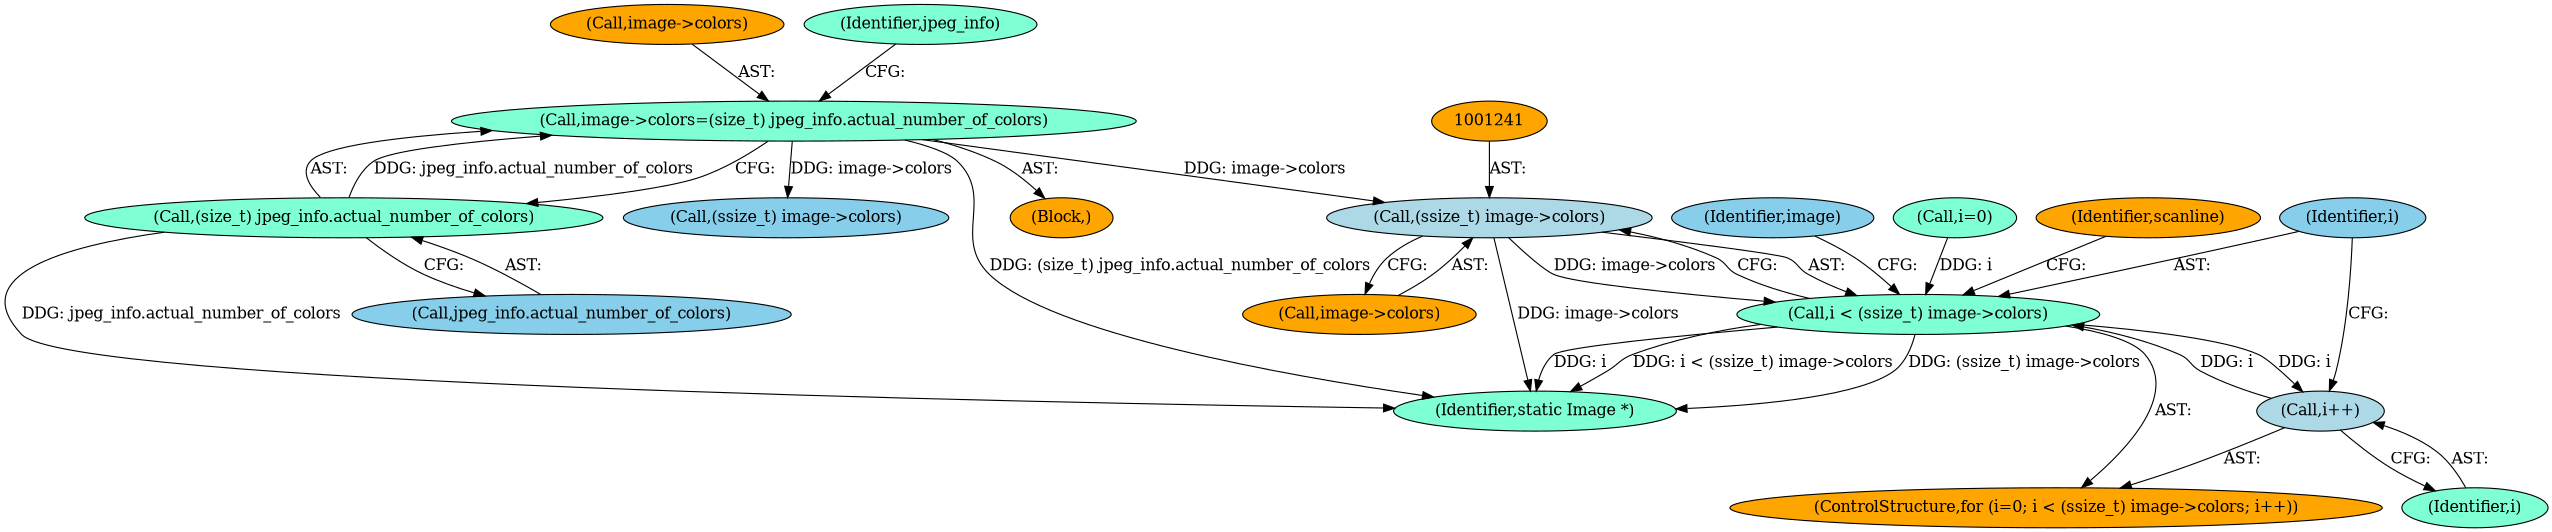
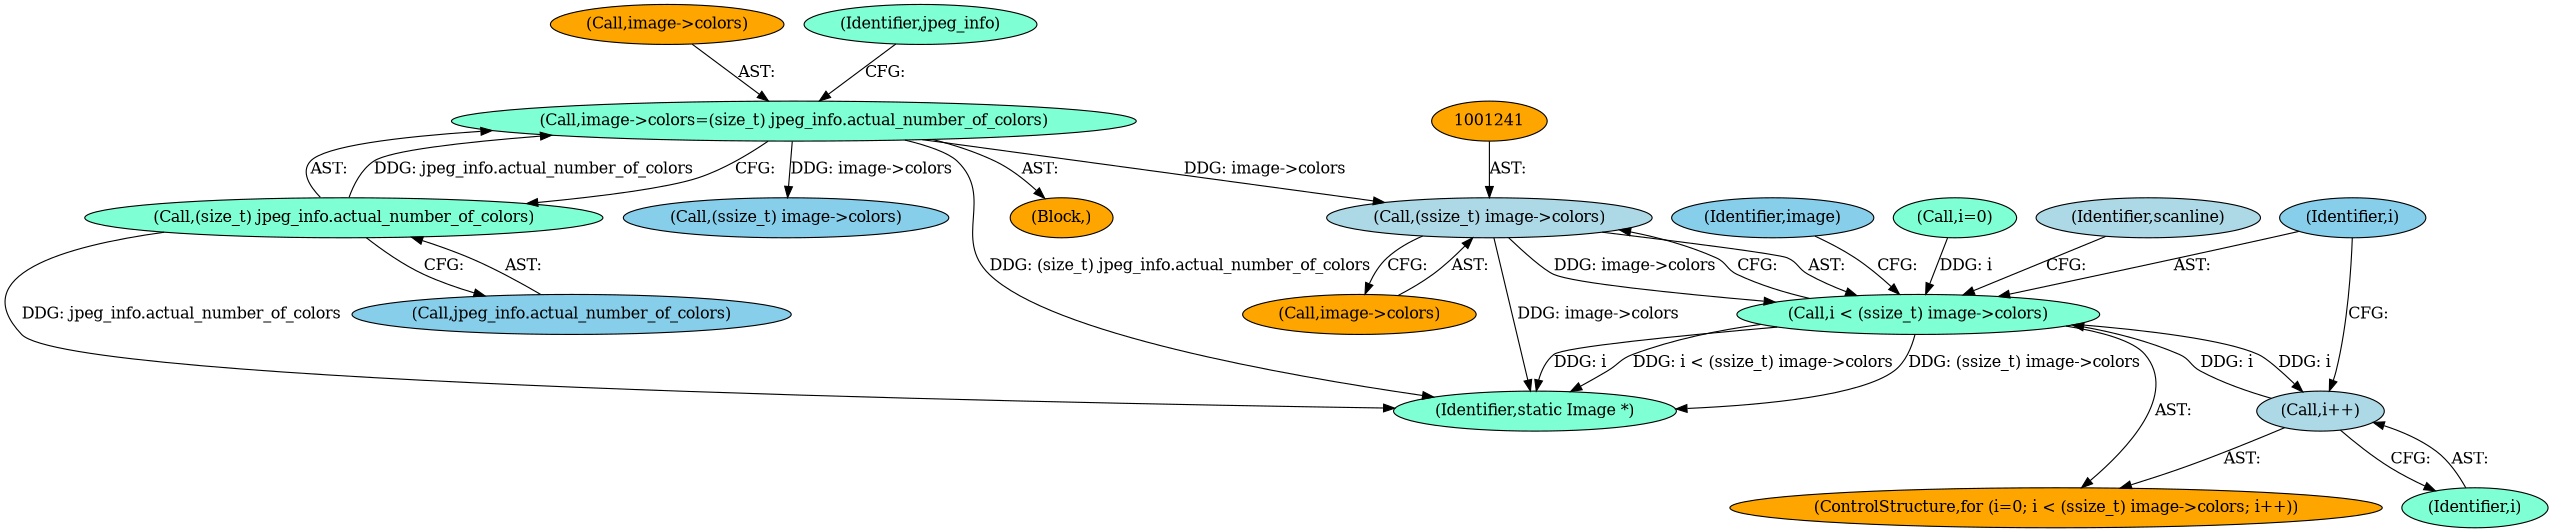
  digraph {
    node [fillcolor=aquamarine style=filled]
    n1 [fillcolor=lightblue label="(Call,(ssize_t) image->colors)"]
    n2 [label="(Call,i < (ssize_t) image->colors)"]
    n3 [fillcolor=orange label="(Call,image->colors)"]
    n4 [label="(Identifier,static Image *)"]
    n5 [fillcolor=lightblue label="(Call,i++)"]
    n6 [fillcolor=orange label="(ControlStructure,for (i=0; i < (ssize_t) image->colors; i++))"]
    n7 [label="(Call,image->colors=(size_t) jpeg_info.actual_number_of_colors)"]
    n8 [label="(Call,(size_t) jpeg_info.actual_number_of_colors)"]
    n9 [fillcolor=orange label="(Block,)"]
    n10 [fillcolor=skyblue label="(Call,(ssize_t) image->colors)"]
    n11 [fillcolor=skyblue label="(Call,jpeg_info.actual_number_of_colors)"]
    n12 [label="(Identifier,i)"]
    n13 [fillcolor=skyblue label="(Identifier,i)"]
    n14 [fillcolor=skyblue label="(Identifier,image)"]
    n15 [label="(Call,i=0)"]
    n16 [fillcolor=orange label="(Call,image->colors)"]
    n17 [label="(Identifier,jpeg_info)"]
-   n18 [fillcolor=orange label="(Identifier,scanline)"]
+   n18 [fillcolor=lightblue label="(Identifier,scanline)"]
    1001241 [fillcolor=orange]
    n1 -> n2 [label="AST: "]
    n1 -> n2 [label="DDG: image->colors"]
    n1 -> n3 [label="CFG: "]
    n1 -> n4 [label="DDG: image->colors"]
    n2 -> n1 [label="CFG: "]
    n2 -> n4 [label="DDG: i"]
    n2 -> n4 [label="DDG: i < (ssize_t) image->colors"]
    n2 -> n4 [label="DDG: (ssize_t) image->colors"]
    n2 -> n5 [label="DDG: i"]
    n2 -> n6 [label="AST: "]
    n3 -> n1 [label="AST: "]
    n5 -> n2 [label="DDG: i"]
    n5 -> n6 [label="AST: "]
    n5 -> n12 [label="CFG: "]
    n7 -> n1 [label="DDG: image->colors"]
    n7 -> n4 [label="DDG: (size_t) jpeg_info.actual_number_of_colors"]
    n7 -> n8 [label="CFG: "]
    n7 -> n9 [label="AST: "]
    n7 -> n10 [label="DDG: image->colors"]
    n8 -> n4 [label="DDG: jpeg_info.actual_number_of_colors"]
    n8 -> n7 [label="AST: "]
    n8 -> n7 [label="DDG: jpeg_info.actual_number_of_colors"]
    n8 -> n11 [label="CFG: "]
    n11 -> n8 [label="AST: "]
    n12 -> n5 [label="AST: "]
    n13 -> n2 [label="AST: "]
    n13 -> n5 [label="CFG: "]
    n14 -> n2 [label="CFG: "]
    n15 -> n2 [label="DDG: i"]
    n16 -> n7 [label="AST: "]
    n17 -> n7 [label="CFG: "]
    n18 -> n2 [label="CFG: "]
    1001241 -> n1 [label="AST: "]
  }
